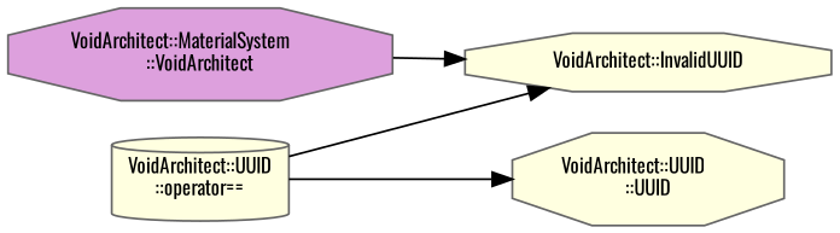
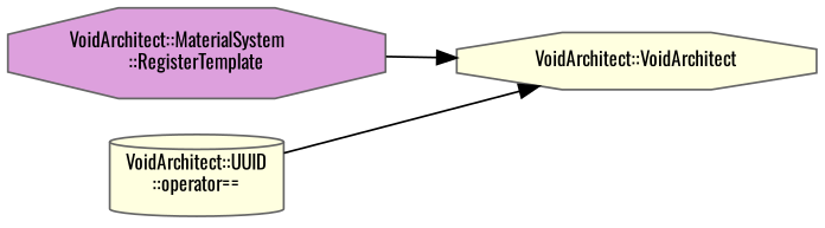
  digraph {
    fontname=Oswald
    rankdir=RL
    node [color=grey40 fillcolor=lightyellow fontname=Oswald fontsize=10 shape=octagon style=filled]
    edge [color=black dir=back fontname=Oswald fontsize=10 labelfontname=Helvetica labelfontsize=10 style=solid]
-   n1 [color=gray40 fontcolor=black height=0.2 label="VoidArchitect::InvalidUUID" width=0.4]
-   n2 [fillcolor=plum height=0.2 label="VoidArchitect::MaterialSystem\l::VoidArchitect" width=0.4]
+   n1 [color=gray40 fontcolor=black height=0.2 label="VoidArchitect::VoidArchitect" width=0.4]
+   n2 [fillcolor=plum height=0.2 label="VoidArchitect::MaterialSystem\l::RegisterTemplate" width=0.4]
    n3 [height=0.2 label="VoidArchitect::UUID\l::operator==" shape=cylinder width=0.4]
-   n4 [height=0.2 label="VoidArchitect::UUID\l::UUID" width=0.4]
    n1 -> n2
    n1 -> n3
-   n4 -> n3
  }
